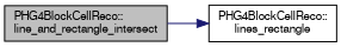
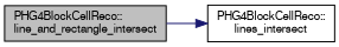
  digraph {
    rankdir=LR
    node [color=black fontname=FreeSans fontsize=10 shape=record]
    n1 [fillcolor=grey75 fontcolor=black height=0.2 label="PHG4BlockCellReco::\lline_and_rectangle_intersect" style=filled width=0.4]
-   n2 [height=0.2 label="PHG4BlockCellReco::\llines_rectangle" width=0.4]
+   n2 [height=0.2 label="PHG4BlockCellReco::\llines_intersect" width=0.4]
    n1 -> n2 [color=midnightblue fontname=FreeSans fontsize=10 labelfontname=FreeSans labelfontsize=10 style=solid]
  }
